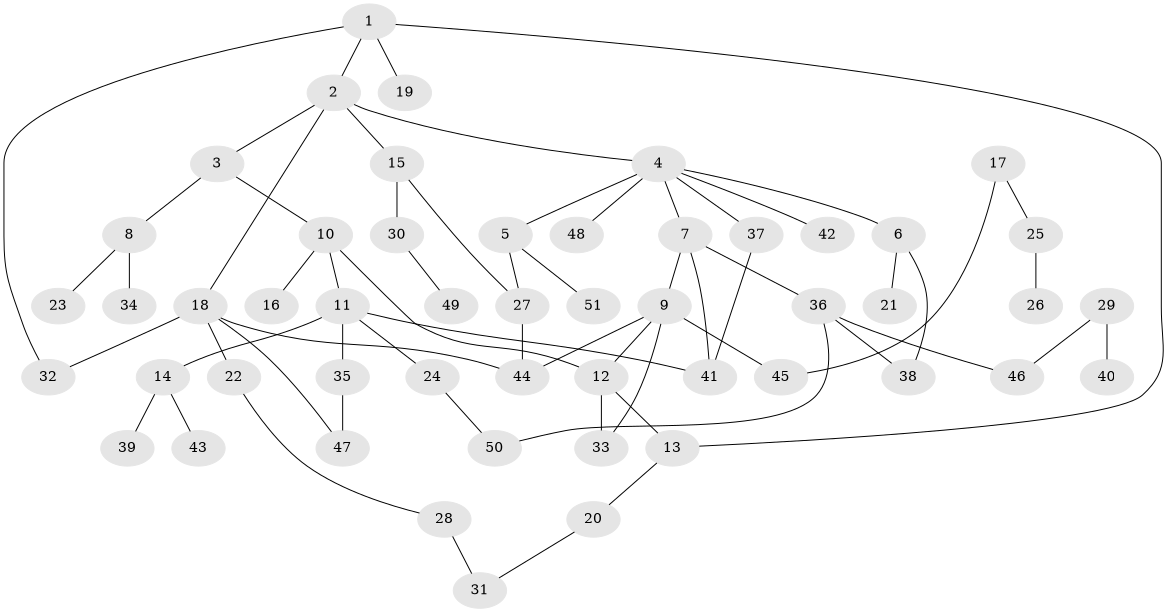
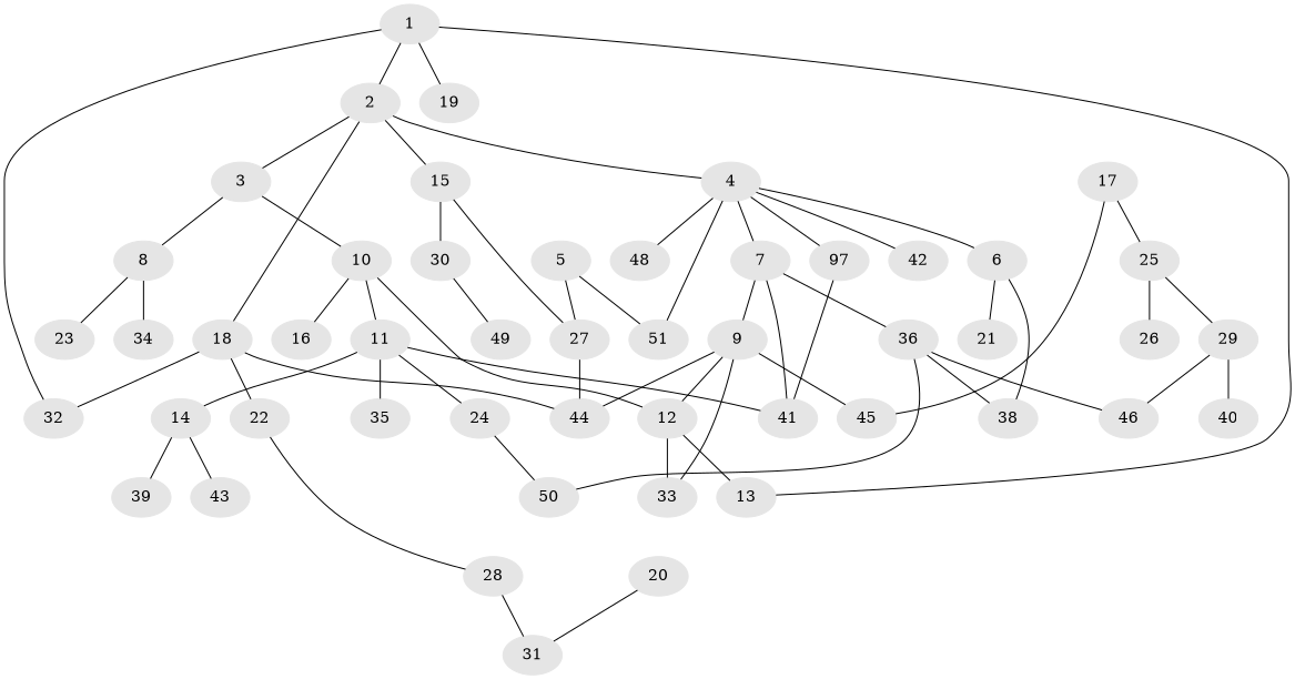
  graph {
    node [color=gray90 style=filled]
    1
    2
    13
    19
    32
    3
    4
    15
    18
    20
    8
    10
    5
    6
    7
-   37
+   37 [label=97]
    42
    48
    27
    30
    44
    22
-   47
    23
    34
    12
    11
    16
    51
    21
    38
    9
    36
    41
    33
    45
    50
    46
    17
    25
    14
    24
    35
    39
    43
    31
    49
    26
    29
    28
    40
    1 -- 2
    1 -- 13
    1 -- 19
    1 -- 32
    2 -- 3
    2 -- 4
    2 -- 15
    2 -- 18
-   13 -- 20
    3 -- 8
    3 -- 10
-   4 -- 5
+   4 -- 51
    4 -- 6
    4 -- 7
    4 -- 37
    4 -- 42
    4 -- 48
    15 -- 27
    15 -- 30
    18 -- 32
    18 -- 44
    18 -- 22
-   18 -- 47
    20 -- 31
    8 -- 23
    8 -- 34
    10 -- 12
    10 -- 11
    10 -- 16
    5 -- 27
    5 -- 51
    6 -- 21
    6 -- 38
    7 -- 9
    7 -- 36
    7 -- 41
    37 -- 41
    27 -- 44
    30 -- 49
    22 -- 28
    12 -- 13
    12 -- 33
    11 -- 41
    11 -- 14
    11 -- 24
    11 -- 35
    9 -- 44
    9 -- 12
    9 -- 33
    9 -- 45
    36 -- 38
    36 -- 50
    36 -- 46
    17 -- 45
    17 -- 25
    25 -- 26
+   25 -- 29
    14 -- 39
    14 -- 43
    24 -- 50
-   35 -- 47
    29 -- 46
    29 -- 40
    28 -- 31
  }
